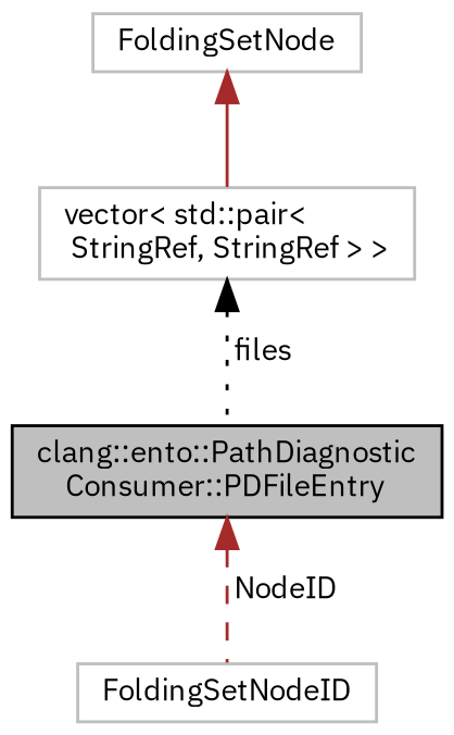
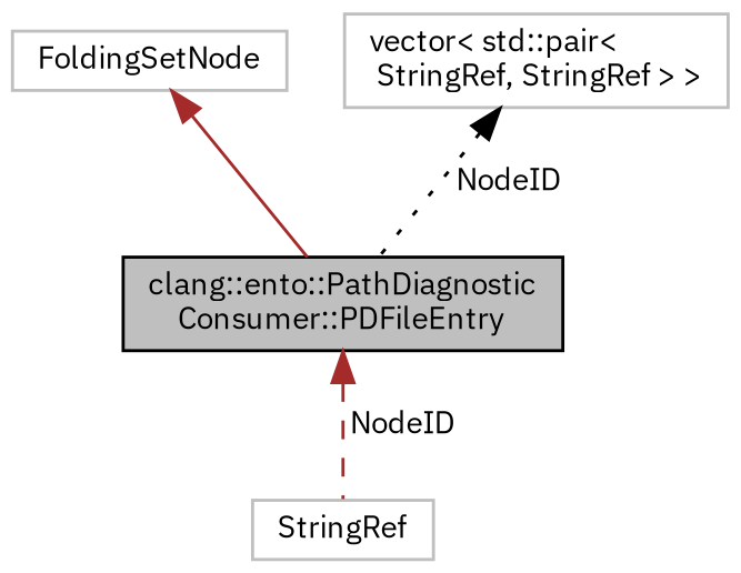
  digraph {
    fontname="IBM Plex Sans"
    node [color=grey75 fontname="IBM Plex Sans" fontsize=10 shape=record]
    edge [color=brown dir=back fontname="IBM Plex Sans" fontsize=10 labelfontname=Helvetica labelfontsize=10]
    n1 [color=black fillcolor=grey75 fontcolor=black height=0.2 label="clang::ento::PathDiagnostic\lConsumer::PDFileEntry" style=filled width=0.4]
-   n2 [height=0.2 label=FoldingSetNodeID width=0.4]
+   n2 [height=0.2 label=StringRef width=0.4]
    n3 [height=0.2 label=FoldingSetNode width=0.4]
    n4 [height=0.2 label="vector\< std::pair\<\l StringRef, StringRef \> \>" width=0.4]
    n1 -> n2 [label=" NodeID" style=dashed]
-   n3 -> n4 [style=solid]
-   n4 -> n1 [color=black label=" files" style=dotted]
+   n3 -> n1 [style=solid]
+   n4 -> n1 [color=black label=" NodeID" style=dotted]
  }
